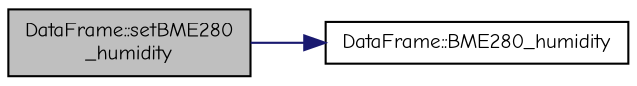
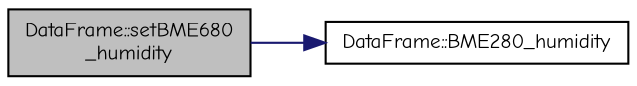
  digraph {
    rankdir=LR
    fontname="Comic Neue"
    node [color=black fontname="Comic Neue" fontsize=10 shape=record style=filled]
-   n1 [fillcolor=grey75 fontcolor=black height=0.2 label="DataFrame::setBME280\l_humidity" width=0.4]
+   n1 [fillcolor=grey75 fontcolor=black height=0.2 label="DataFrame::setBME680\l_humidity" width=0.4]
    n2 [fillcolor=white height=0.2 label="DataFrame::BME280_humidity" width=0.4]
    n1 -> n2 [color=midnightblue fontname="Comic Neue" fontsize=10 labelfontname=Helvetica labelfontsize=10 style=solid]
  }
